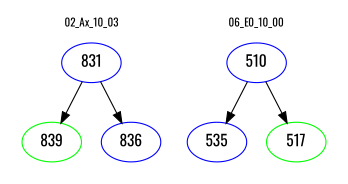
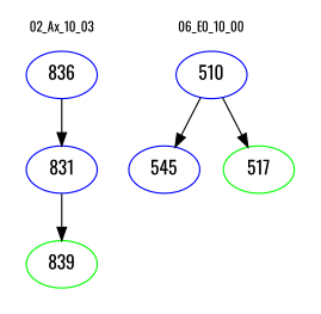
  digraph {
    fontname=Oswald
    node [color=blue fontname=Oswald]
    edge [color=black fontname=Oswald]
    n1 [label=831]
    n2 [color=green label=839]
    n3 [label=836]
    n4 [label=510]
-   n5 [label=535]
+   n5 [label=545]
    n6 [color=green label=517]
    subgraph cluster_1 {
      color=white
      fontsize=10
      label="02_Ax_10_03"
      n1
      n2
      n3
    }
    subgraph cluster_2 {
      color=white
      fontsize=10
      label="06_E0_10_00"
      n4
      n5
      n6
    }
    n1 -> n2
-   n1 -> n3
+   n3 -> n1
    n4 -> n5
    n4 -> n6
  }
